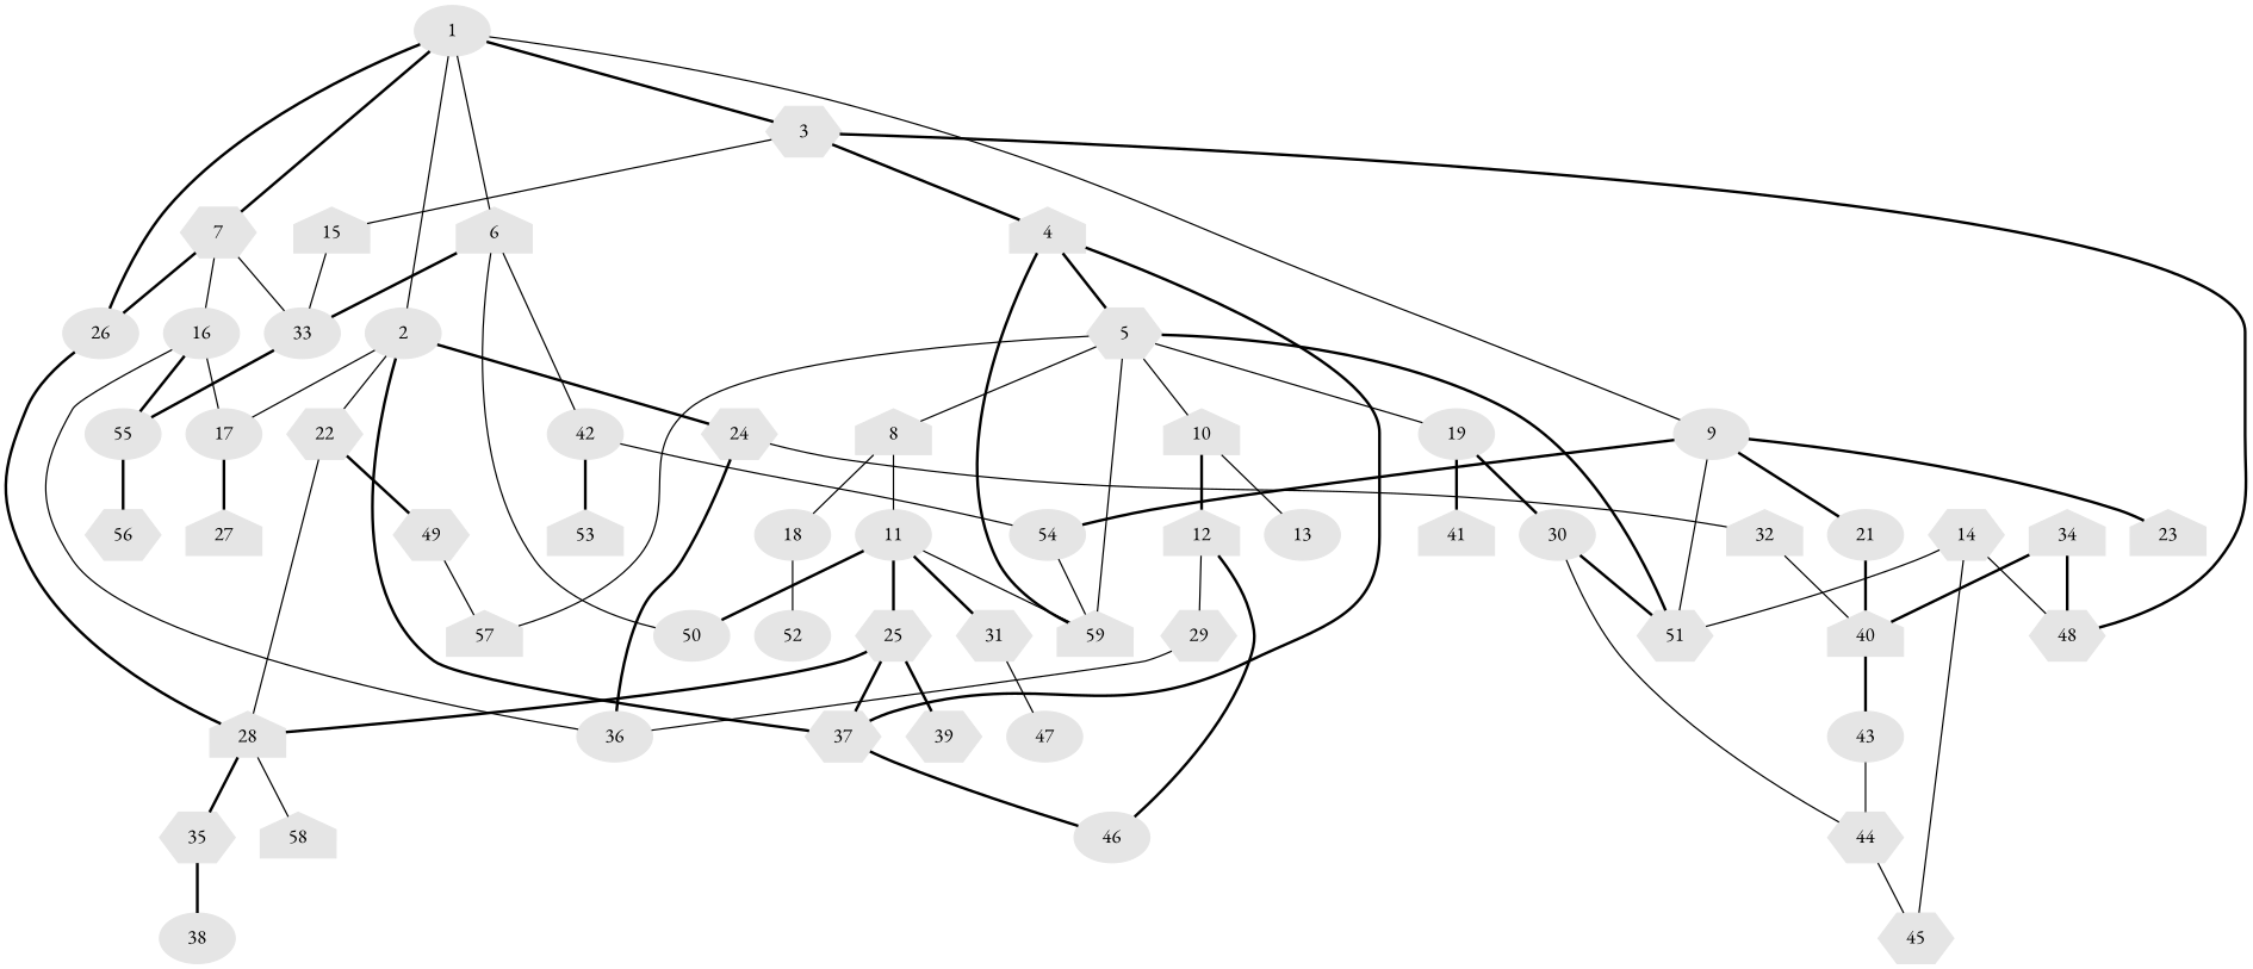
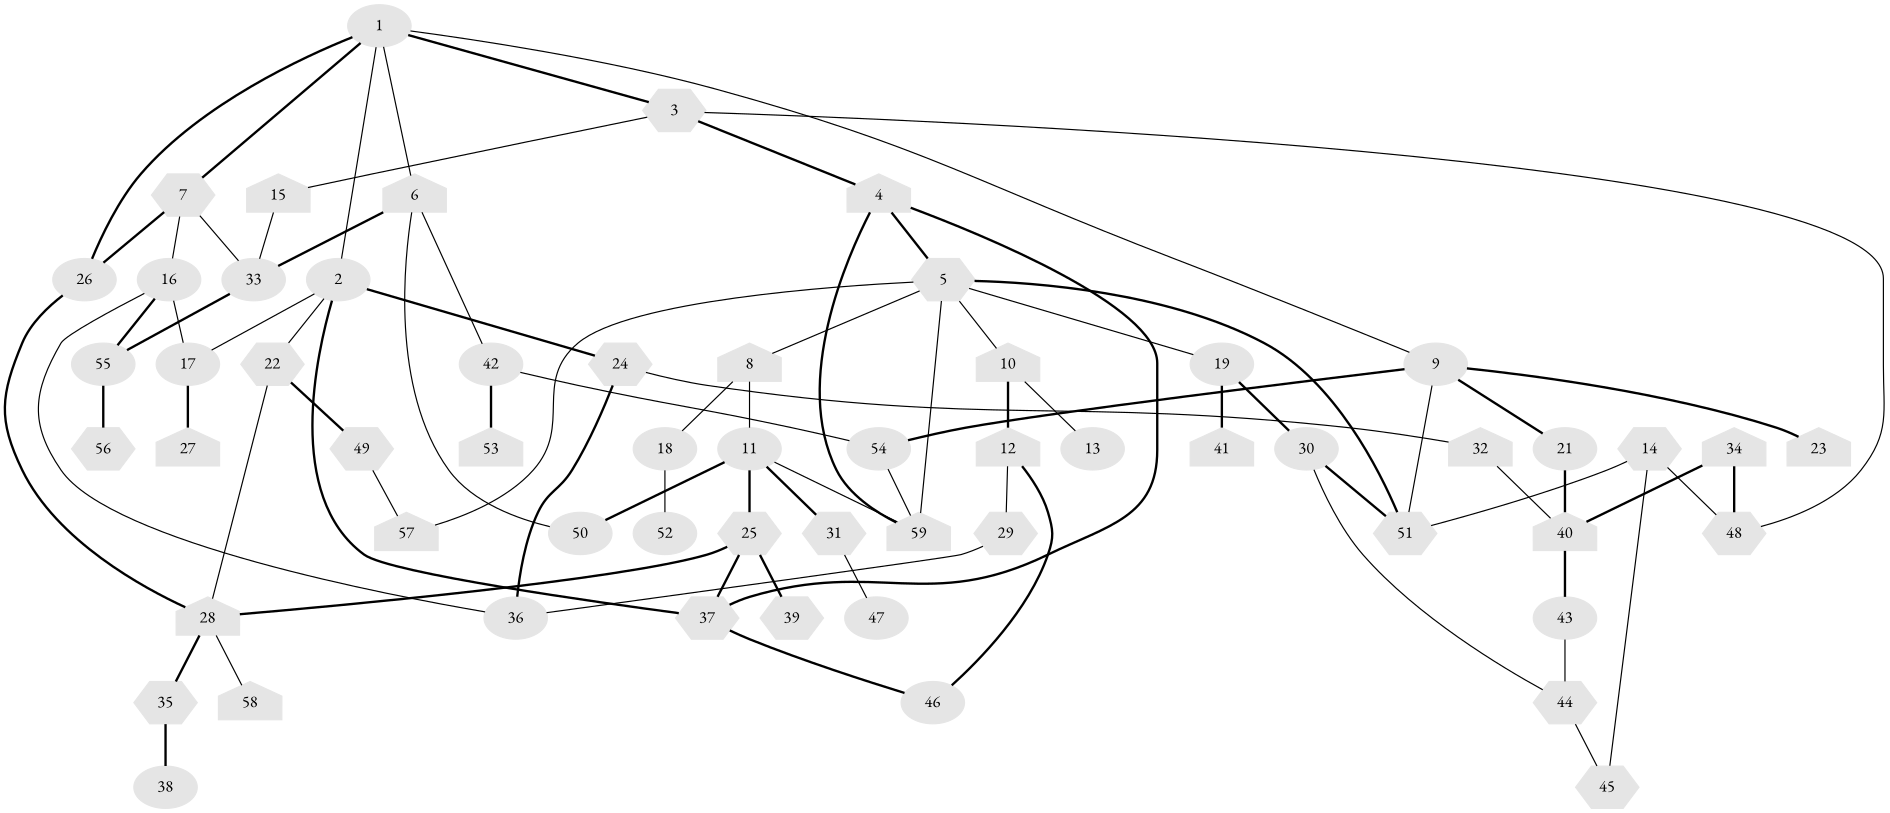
  graph {
    fontname="EB Garamond"
    node [color=gray90 fontname="EB Garamond" shape=ellipse style=filled]
    edge [fontname="EB Garamond" style=solid]
    1
    2
    3 [shape=hexagon]
    6 [shape=house]
    7 [shape=hexagon]
    9
    26
    17
    22 [shape=hexagon]
    24 [shape=hexagon]
    37 [shape=hexagon]
    4 [shape=house]
    15 [shape=house]
    48 [shape=hexagon]
    33
    42
    50
    16
    51 [shape=hexagon]
    21
    23 [shape=house]
    54
    28 [shape=house]
    27 [shape=house]
    49 [shape=hexagon]
    36
    32 [shape=house]
    46
    5 [shape=hexagon]
    59 [shape=house]
    8 [shape=house]
    10 [shape=house]
    19
    57 [shape=house]
    11
    18
    12 [shape=house]
    13
    30
    41 [shape=house]
    55
    53 [shape=house]
    25 [shape=hexagon]
    31 [shape=hexagon]
    52
    40 [shape=house]
    29 [shape=hexagon]
    39 [shape=hexagon]
    47
    14 [shape=hexagon]
    45 [shape=hexagon]
    56 [shape=hexagon]
    44 [shape=hexagon]
    34 [shape=house]
    43
    35 [shape=hexagon]
    58 [shape=house]
    38
    1 -- 2
    1 -- 3 [style=bold]
    1 -- 6
    1 -- 7 [style=bold]
    1 -- 9
    1 -- 26 [style=bold]
    2 -- 17
    2 -- 22
    2 -- 24 [style=bold]
    2 -- 37 [style=bold]
    3 -- 4 [style=bold]
    3 -- 15
-   3 -- 48 [style=bold]
+   3 -- 48
    6 -- 33 [style=bold]
    6 -- 42
    6 -- 50
    7 -- 26 [style=bold]
    7 -- 33
    7 -- 16
    9 -- 51
    9 -- 21 [style=bold]
    9 -- 23 [style=bold]
    9 -- 54 [style=bold]
    26 -- 28 [style=bold]
    17 -- 27 [style=bold]
    22 -- 28
    22 -- 49 [style=bold]
    24 -- 36 [style=bold]
    24 -- 32
    37 -- 46 [style=bold]
    4 -- 37 [style=bold]
    4 -- 5 [style=bold]
    4 -- 59 [style=bold]
    15 -- 33
    33 -- 55 [style=bold]
    42 -- 54
    42 -- 53 [style=bold]
    16 -- 17
    16 -- 36
    16 -- 55 [style=bold]
    21 -- 40 [style=bold]
    54 -- 59
    28 -- 35 [style=bold]
    28 -- 58
    49 -- 57
    32 -- 40
    5 -- 51 [style=bold]
    5 -- 59
    5 -- 8
    5 -- 10
    5 -- 19
    5 -- 57
    8 -- 11
    8 -- 18
    10 -- 12 [style=bold]
    10 -- 13
    19 -- 30 [style=bold]
    19 -- 41 [style=bold]
    11 -- 50 [style=bold]
    11 -- 59
    11 -- 25 [style=bold]
    11 -- 31 [style=bold]
    18 -- 52
    12 -- 46 [style=bold]
    12 -- 29
    30 -- 51 [style=bold]
    30 -- 44
    55 -- 56 [style=bold]
    25 -- 37 [style=bold]
    25 -- 28 [style=bold]
    25 -- 39 [style=bold]
    31 -- 47
    40 -- 43 [style=bold]
    29 -- 36
    14 -- 48
    14 -- 51
    14 -- 45
    44 -- 45
    34 -- 48 [style=bold]
    34 -- 40 [style=bold]
    43 -- 44
    35 -- 38 [style=bold]
  }
